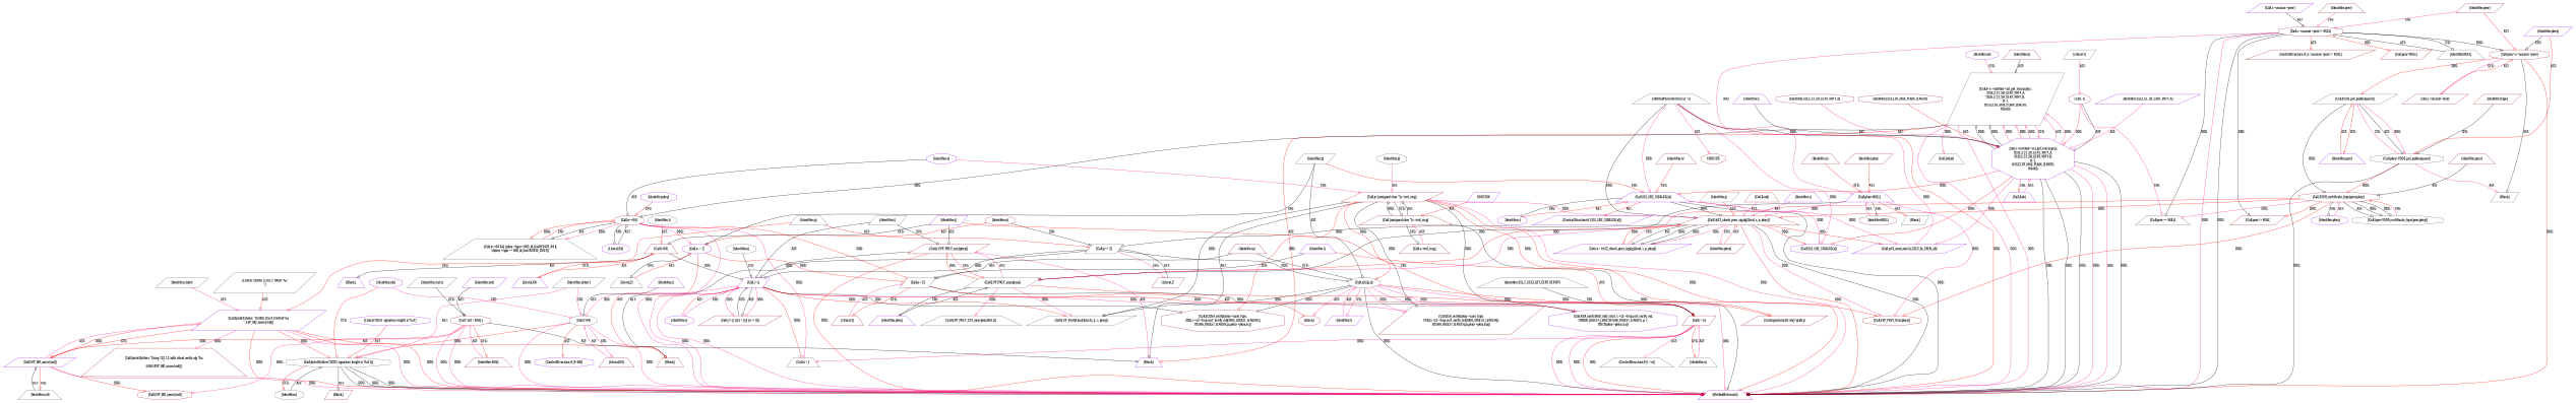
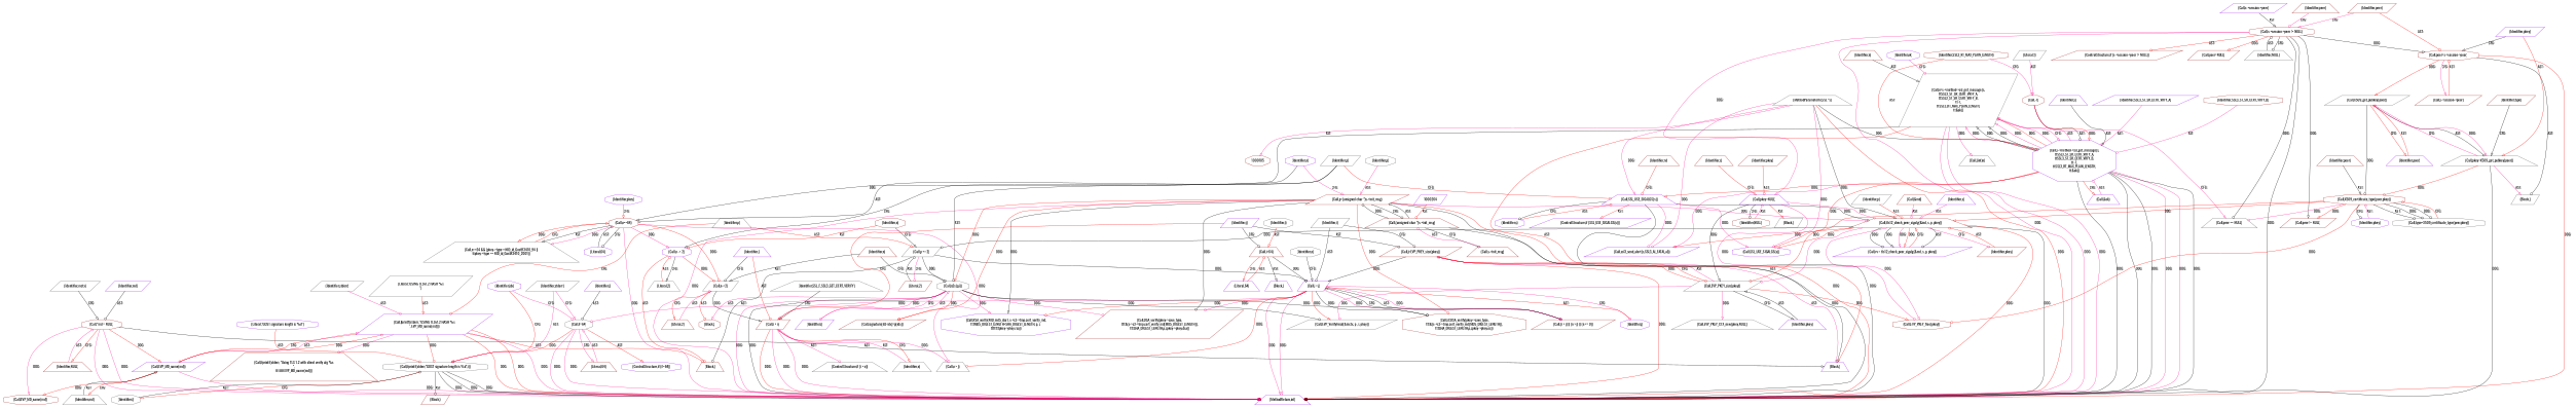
  digraph {
    fontname=Oswald
    node [color=brown fontname=Oswald shape=parallelogram]
    edge [arrowhead=odot color=deeppink fontname=Oswald]
    n1 [color=gray40 label="(Call,fprintf(stderr,\"GOST signature length is %d\",i))" shape=octagon]
    n2 [color=gray40 label="(Identifier,i)" shape=octagon]
    n3 [color=purple label="(MethodReturn,int)" shape=trapezium]
    n4 [label="(Block,)"]
    n5 [color=purple label="(Call,fprintf(stderr, \"USING TLSv1.2 HASH %s\n\", EVP_MD_name(md)))"]
    n6 [color=purple label="(Call,EVP_MD_name(md))"]
    n7 [label="(Block,)" shape=trapezium]
    n8 [label="(Call,fprintf(stderr, \"Using TLS 1.2 with client verify alg %s\n\",\n\t\t\t\t\t\t\tEVP_MD_name(md)))" shape=trapezium]
    n9 [color=gray40 label="(Identifier,md)" shape=trapezium]
    n10 [label="(Call,EVP_MD_name(md))" shape=octagon]
    n11 [label="(Call,*md = NULL)" shape=octagon]
    n12 [label="(Identifier,NULL)" shape=trapezium]
    n13 [color=purple label="(Block,)" shape=trapezium]
    n14 [color=gray40 label="(Call,i!=64)" shape=octagon]
    n15 [color=purple label="(ControlStructure,if (i!=64))" shape=octagon]
    n16 [label="(Literal,64)" shape=trapezium]
    n17 [color=purple label="(Call,i > j)"]
    n18 [color=purple label="(Identifier,j)" shape=octagon]
    n19 [label="(Call,DSA_verify(pkey->save_type,\n\t\t\t&(s->s3->tmp.cert_verify_md[MD5_DIGEST_LENGTH]),\n\t\t\tSHA_DIGEST_LENGTH,p,i,pkey->pkey.dsa))"]
    n20 [label="(Call,(i > j) || (n > j) || (n <= 0))"]
    n21 [color=purple label="(Call,RSA_verify(NID_md5_sha1, s->s3->tmp.cert_verify_md,\n\t\t\tMD5_DIGEST_LENGTH+SHA_DIGEST_LENGTH, p, i, \n\t\t\t\t\t\t\tpkey->pkey.rsa))" shape=octagon]
    n22 [label="(Call,ECDSA_verify(pkey->save_type,\n\t\t\t&(s->s3->tmp.cert_verify_md[MD5_DIGEST_LENGTH]),\n\t\t\tSHA_DIGEST_LENGTH,p,i,pkey->pkey.ec))" shape=octagon]
    n23 [color=gray40 label="(Call,n > j)" shape=trapezium]
    n24 [color=gray40 label="(Call,EVP_VerifyFinal(&mctx, p , i, pkey))"]
    n25 [label="(Call,i=64)" shape=trapezium]
    n26 [color=purple label="(Block,)" shape=trapezium]
    n27 [color=purple label="(Literal,64)" shape=trapezium]
    n28 [label="(Call,i > n)"]
    n29 [color=gray40 label="(Identifier,n)" shape=trapezium]
    n30 [color=gray40 label="(ControlStructure,if (i > n))" shape=trapezium]
    n31 [color=gray40 label="(Call,n2s(p,i))" shape=octagon]
    n32 [label="(Call,signature[63-idx]=p[idx])"]
    n33 [color=purple label="(Identifier,i)"]
    n34 [label="(Block,)" shape=octagon]
    n35 [color=gray40 label="(Call,p += 2)"]
    n36 [label="(Literal,2)"]
    n37 [label="(Call,tls12_check_peer_sigalg(&md, s, p, pkey))" shape=trapezium]
    n38 [color=gray40 label="(Call,EVP_PKEY_size(pkey))"]
    n39 [color=purple label="(Call,ssl3_send_alert(s,SSL3_AL_FATAL,al))"]
    n40 [color=purple label="(Call,rv = tls12_check_peer_sigalg(&md, s, p, pkey))"]
    n41 [label="(Call,EVP_PKEY_free(pkey))" shape=octagon]
    n42 [label="(Identifier,pkey)"]
    n43 [color=purple label="(Call,SSL_USE_SIGALGS(s))" shape=octagon]
    n44 [label="(Call,j=EVP_PKEY_size(pkey))"]
    n45 [color=gray40 label="(Call,EVP_PKEY_CTX_new(pkey,NULL))" shape=trapezium]
    n46 [color=purple label="(Identifier,pkey)" shape=trapezium]
    n47 [color=purple label="(Call,SSL_USE_SIGALGS(s))" shape=trapezium]
    n48 [color=purple label="(Identifier,s)" shape=octagon]
    n49 [color=purple label="(ControlStructure,if (SSL_USE_SIGALGS(s)))"]
    n50 [color=purple label="(Call,s->method->ssl_get_message(s,\n\t\tSSL3_ST_SR_CERT_VRFY_A,\n\t\tSSL3_ST_SR_CERT_VRFY_B,\n\t\t-1,\n\t\tSSL3_RT_MAX_PLAIN_LENGTH,\n\t\t&ok))" shape=octagon]
    n51 [color=gray40 label="(Call,n=s->method->ssl_get_message(s,\n\t\tSSL3_ST_SR_CERT_VRFY_A,\n\t\tSSL3_ST_SR_CERT_VRFY_B,\n\t\t-1,\n\t\tSSL3_RT_MAX_PLAIN_LENGTH,\n\t\t&ok))"]
    n52 [color=purple label="(Call,&ok)" shape=trapezium]
    n53 [label="(Call,n==64)" shape=octagon]
    n54 [color=gray40 label="(Call,(int)n)" shape=trapezium]
    n55 [color=gray40 label="(MethodParameterIn,SSL *s)" shape=trapezium]
    1000105 [shape=octagon]
    n57 [label="(Call,-1)" shape=octagon]
    n58 [color=gray40 label="(Call,peer == NULL)" shape=trapezium]
    n59 [color=gray40 label="(Literal,1)"]
    n60 [label="(Call,p=(unsigned char *)s->init_msg)"]
    n61 [label="(Call,(unsigned char *)s->init_msg)" shape=trapezium]
    n62 [label="(Call,s->init_msg)" shape=trapezium]
    n63 [color=purple label="(Call,pkey=NULL)" shape=trapezium]
    n64 [label="(Identifier,NULL)" shape=octagon]
    n65 [color=gray40 label="(Block,)"]
    n66 [label="(Call,s->session->peer != NULL)" shape=octagon]
    n67 [label="(Call,peer=s->session->peer)" shape=octagon]
    n68 [label="(ControlStructure,if (s->session->peer != NULL))"]
    n69 [label="(Call,peer=NULL)"]
    n70 [label="(Call,peer != NULL)"]
    n71 [color=gray40 label="(Identifier,NULL)" shape=trapezium]
    n72 [color=gray40 label="(Call,X509_get_pubkey(peer))"]
    n73 [color=gray40 label="(Block,)"]
    n74 [label="(Call,s->session->peer)"]
    n75 [label="(Call,X509_certificate_type(peer,pkey))" shape=octagon]
    n76 [color=purple label="(Identifier,pkey)" shape=octagon]
    n77 [color=gray40 label="(Call,type=X509_certificate_type(peer,pkey))" shape=octagon]
-   n78 [color=gray40 label="(Call,pkey=X509_get_pubkey(peer))" shape=octagon]
+   n78 [color=gray40 label="(Call,pkey=X509_get_pubkey(peer))" shape=trapezium]
    n79 [color=purple label="(Identifier,peer)" shape=trapezium]
    n80 [color=gray40 label="(Call,n-=2)"]
    n81 [label="(Literal,2)" shape=trapezium]
    n82 [color=purple label="(Call,n -= 2)" shape=octagon]
    n83 [color=gray40 label="(Literal,2)" shape=trapezium]
    n84 [color=gray40 label="(Call,n==64 && (pkey->type==NID_id_GostR3410_94 ||\n\t\tpkey->type == NID_id_GostR3410_2001))" shape=trapezium]
    n85 [color=purple label="(Literal,64)" shape=octagon]
    n86 [color=purple label="(Identifier,i)" shape=trapezium]
    n87 [color=purple label="(Identifier,idx)" shape=octagon]
    n88 [color=gray40 label="(Identifier,i)"]
    n89 [color=purple label="(Literal,\"GOST signature length is %d\")" shape=octagon]
    n90 [label="(Identifier,pkey)"]
    n91 [color=gray40 label="(Identifier,p)" shape=trapezium]
    n92 [color=purple label="(Identifier,i)" shape=trapezium]
    n93 [color=gray40 label="(Identifier,p)"]
    n94 [color=gray40 label="(Identifier,p)" shape=octagon]
    n95 [color=purple label="(Identifier,n)" shape=octagon]
    n96 [color=purple label="(Identifier,SSL3_ST_SR_CERT_VRFY_A)"]
    n97 [color=gray40 label="(Identifier,stderr)"]
    n98 [label="(Identifier,rv)" shape=trapezium]
    n99 [label="(Identifier,n)" shape=octagon]
    n100 [label="(Identifier,n)" shape=trapezium]
    n101 [color=gray40 label="(Identifier,SSL_F_SSL3_GET_CERT_VERIFY)" shape=trapezium]
    n102 [color=purple label="(Identifier,md)"]
    n103 [color=purple label="(Identifier,j)"]
    n104 [label="(Identifier,type)"]
    n105 [color=gray40 label="(Identifier,p)"]
    n106 [color=purple label="(Identifier,pkey)" shape=octagon]
    n107 [label="(Identifier,s)" shape=trapezium]
    n108 [color=gray40 label="(Literal,\"USING TLSv1.2 HASH %s\n\")"]
    n109 [color=gray40 label="(Identifier,stderr)"]
    n110 [color=purple label="(Identifier,s)" shape=trapezium]
    n111 [label="(Identifier,peer)" shape=trapezium]
    n112 [color=purple label="(Call,s->session->peer)"]
    n113 [label="(Identifier,peer)" shape=trapezium]
    n114 [color=purple label="(Identifier,ok)" shape=octagon]
    n115 [label="(Identifier,peer)"]
    n116 [label="(Identifier,SSL3_ST_SR_CERT_VRFY_B)" shape=octagon]
    n117 [label="(Call,&md)" shape=trapezium]
    n118 [color=purple label="(Identifier,s)" shape=trapezium]
    n119 [color=gray40 label="(Identifier,n)" shape=octagon]
    n120 [color=purple label="(Identifier,pkey)"]
    n121 [label="(Identifier,n)" shape=trapezium]
    n122 [color=gray40 label="(Identifier,i)" shape=octagon]
    n123 [color=gray40 label="(Identifier,mctx)"]
    n124 [label="(Identifier,SSL3_RT_MAX_PLAIN_LENGTH)" shape=octagon]
    1000264 [color=purple]
    n1 -> n2 [arrowhead=onormal color=red label="CFG: "]
    n1 -> n3 [color=black label="DDG: "]
    n1 -> n3 [arrowhead=onormal color=black label="DDG: "]
    n1 -> n3 [arrowhead=onormal color=black label="DDG: "]
    n1 -> n4 [color=black label="AST: "]
    n2 -> n1 [color=black label="AST: "]
    n5 -> n1 [color=red label="DDG: "]
    n5 -> n3 [color=red label="DDG: "]
    n5 -> n3 [arrowhead=onormal label="DDG: "]
    n5 -> n3 [color=red label="DDG: "]
    n5 -> n6 [color=red label="CFG: "]
    n5 -> n7 [color=red label="AST: "]
    n5 -> n8 [label="DDG: "]
    n6 -> n3 [arrowhead=onormal label="DDG: "]
    n6 -> n5 [arrowhead=onormal label="AST: "]
    n6 -> n5 [color=red label="DDG: "]
    n6 -> n9 [arrowhead=onormal color=red label="CFG: "]
    n6 -> n10 [arrowhead=onormal color=red label="DDG: "]
    n9 -> n6 [arrowhead=onormal color=black label="AST: "]
    n11 -> n3 [arrowhead=onormal label="DDG: "]
    n11 -> n3 [arrowhead=onormal label="DDG: "]
    n11 -> n6 [arrowhead=onormal color=red label="DDG: "]
    n11 -> n10 [arrowhead=onormal label="DDG: "]
    n11 -> n12 [arrowhead=onormal color=red label="CFG: "]
    n11 -> n13 [arrowhead=onormal color=black label="AST: "]
    n12 -> n11 [label="AST: "]
    n14 -> n1 [arrowhead=onormal color=red label="DDG: "]
    n14 -> n3 [arrowhead=onormal label="DDG: "]
    n14 -> n3 [arrowhead=onormal label="DDG: "]
    n14 -> n15 [arrowhead=onormal color=red label="AST: "]
    n14 -> n16 [arrowhead=onormal label="CFG: "]
    n16 -> n14 [arrowhead=onormal label="AST: "]
    n17 -> n3 [arrowhead=onormal label="DDG: "]
    n17 -> n3 [arrowhead=onormal label="DDG: "]
    n17 -> n14 [label="DDG: "]
    n17 -> n18 [label="CFG: "]
    n17 -> n19 [label="DDG: "]
    n17 -> n20 [color=black label="AST: "]
    n17 -> n20 [label="DDG: "]
    n17 -> n20 [arrowhead=onormal label="DDG: "]
    n17 -> n21 [arrowhead=onormal color=red label="DDG: "]
    n17 -> n22 [color=black label="DDG: "]
    n17 -> n23 [color=red label="DDG: "]
    n17 -> n24 [arrowhead=onormal color=red label="DDG: "]
    n18 -> n17 [color=red label="AST: "]
    n20 -> n17 [color=black label="CFG: "]
    n25 -> n17 [color=black label="DDG: "]
    n25 -> n26 [arrowhead=onormal color=black label="AST: "]
    n25 -> n27 [arrowhead=onormal color=red label="CFG: "]
    n27 -> n25 [color=red label="AST: "]
    n28 -> n3 [label="DDG: "]
    n28 -> n3 [label="DDG: "]
    n28 -> n3 [color=red label="DDG: "]
    n28 -> n23 [arrowhead=onormal label="DDG: "]
    n28 -> n29 [arrowhead=onormal color=red label="CFG: "]
    n28 -> n30 [label="AST: "]
    n29 -> n28 [arrowhead=onormal label="AST: "]
    n31 -> n3 [arrowhead=onormal label="DDG: "]
    n31 -> n3 [color=black label="DDG: "]
    n31 -> n19 [label="DDG: "]
    n31 -> n21 [arrowhead=onormal label="DDG: "]
    n31 -> n22 [color=black label="DDG: "]
    n31 -> n24 [color=black label="DDG: "]
    n31 -> n28 [arrowhead=onormal label="DDG: "]
    n31 -> n32 [color=red label="DDG: "]
    n31 -> n33 [label="CFG: "]
    n31 -> n34 [arrowhead=onormal label="AST: "]
    n33 -> n31 [arrowhead=onormal label="AST: "]
    n35 -> n7 [color=black label="AST: "]
    n35 -> n17 [color=black label="DDG: "]
    n35 -> n31 [color=black label="DDG: "]
    n35 -> n36 [label="CFG: "]
    n36 -> n35 [color=black label="AST: "]
    n37 -> n3 [arrowhead=onormal color=black label="DDG: "]
    n37 -> n3 [arrowhead=onormal color=red label="DDG: "]
    n37 -> n35 [color=black label="DDG: "]
    n37 -> n38 [label="DDG: "]
    n37 -> n39 [arrowhead=onormal color=red label="DDG: "]
    n37 -> n40 [color=black label="AST: "]
    n37 -> n40 [color=black label="DDG: "]
    n37 -> n40 [arrowhead=onormal color=black label="DDG: "]
    n37 -> n40 [arrowhead=onormal label="DDG: "]
    n37 -> n40 [arrowhead=onormal color=red label="DDG: "]
    n37 -> n41 [arrowhead=onormal label="DDG: "]
    n37 -> n42 [label="CFG: "]
    n37 -> n43 [arrowhead=onormal color=red label="DDG: "]
    n38 -> n24 [label="DDG: "]
    n38 -> n41 [arrowhead=onormal color=red label="DDG: "]
    n38 -> n44 [label="AST: "]
    n38 -> n44 [arrowhead=onormal color=red label="DDG: "]
    n38 -> n45 [arrowhead=onormal label="DDG: "]
    n38 -> n46 [arrowhead=onormal color=black label="CFG: "]
    n40 -> n37 [arrowhead=onormal color=red label="CFG: "]
    n42 -> n37 [color=red label="AST: "]
    n44 -> n3 [arrowhead=onormal color=red label="DDG: "]
    n44 -> n13 [label="AST: "]
    n44 -> n17 [arrowhead=onormal color=black label="DDG: "]
    n44 -> n38 [color=red label="CFG: "]
    n46 -> n38 [arrowhead=onormal color=black label="AST: "]
    n47 -> n3 [arrowhead=onormal color=black label="DDG: "]
    n47 -> n37 [color=black label="DDG: "]
    n47 -> n39 [label="DDG: "]
    n47 -> n43 [arrowhead=onormal label="DDG: "]
    n47 -> n48 [color=black label="CFG: "]
    n47 -> n49 [arrowhead=onormal color=red label="AST: "]
    n48 -> n47 [color=red label="AST: "]
    n50 -> n3 [color=black label="DDG: "]
    n50 -> n3 [color=black label="DDG: "]
    n50 -> n3 [arrowhead=onormal label="DDG: "]
    n50 -> n3 [label="DDG: "]
    n50 -> n3 [color=black label="DDG: "]
    n50 -> n3 [arrowhead=onormal color=black label="DDG: "]
    n50 -> n39 [label="DDG: "]
    n50 -> n43 [color=red label="DDG: "]
    n50 -> n47 [arrowhead=onormal color=red label="DDG: "]
    n50 -> n51 [label="AST: "]
    n50 -> n51 [arrowhead=onormal label="DDG: "]
    n50 -> n51 [arrowhead=onormal color=black label="DDG: "]
    n50 -> n51 [arrowhead=onormal color=black label="DDG: "]
    n50 -> n51 [arrowhead=onormal label="DDG: "]
    n50 -> n51 [color=red label="DDG: "]
    n50 -> n51 [arrowhead=onormal label="DDG: "]
    n50 -> n52 [arrowhead=onormal color=red label="CFG: "]
    n51 -> n3 [label="DDG: "]
    n51 -> n3 [label="DDG: "]
    n51 -> n13 [arrowhead=onormal color=red label="AST: "]
    n51 -> n50 [arrowhead=onormal label="CFG: "]
    n51 -> n53 [arrowhead=onormal color=black label="DDG: "]
    n51 -> n54 [arrowhead=onormal label="DDG: "]
    n52 -> n50 [label="AST: "]
    n53 -> n3 [arrowhead=onormal label="DDG: "]
    n53 -> n23 [label="DDG: "]
    n53 -> n80 [color=red label="DDG: "]
    n53 -> n82 [arrowhead=onormal label="DDG: "]
    n53 -> n84 [arrowhead=onormal color=black label="AST: "]
    n53 -> n84 [arrowhead=onormal label="DDG: "]
    n53 -> n84 [arrowhead=onormal color=red label="DDG: "]
    n53 -> n85 [color=black label="CFG: "]
    n55 -> n3 [arrowhead=onormal color=red label="DDG: "]
    n55 -> n37 [arrowhead=onormal color=black label="DDG: "]
    n55 -> n39 [label="DDG: "]
    n55 -> n43 [arrowhead=onormal label="DDG: "]
    n55 -> n47 [arrowhead=onormal label="DDG: "]
    n55 -> n50 [color=black label="DDG: "]
    n55 -> 1000105 [arrowhead=onormal label="AST: "]
    n57 -> n50 [color=black label="AST: "]
    n57 -> n50 [arrowhead=onormal color=red label="DDG: "]
    n57 -> n58 [arrowhead=onormal label="CFG: "]
    n59 -> n57 [arrowhead=onormal label="AST: "]
    n60 -> n3 [color=red label="DDG: "]
    n60 -> n3 [label="DDG: "]
    n60 -> n13 [color=black label="AST: "]
    n60 -> n19 [color=black label="DDG: "]
    n60 -> n21 [arrowhead=onormal color=black label="DDG: "]
    n60 -> n22 [color=red label="DDG: "]
-   n60 -> n24 [color=black label="DDG: "]
    n60 -> n31 [arrowhead=onormal color=red label="DDG: "]
    n60 -> n32 [arrowhead=onormal color=red label="DDG: "]
    n60 -> n37 [label="DDG: "]
    n60 -> n61 [color=black label="CFG: "]
    n61 -> n3 [arrowhead=onormal color=black label="DDG: "]
    n61 -> n60 [color=black label="AST: "]
    n61 -> n60 [color=black label="DDG: "]
    n61 -> n62 [color=black label="CFG: "]
    n62 -> n61 [label="AST: "]
    n63 -> n37 [label="DDG: "]
    n63 -> n38 [arrowhead=onormal color=black label="DDG: "]
    n63 -> n41 [label="DDG: "]
    n63 -> n64 [color=black label="CFG: "]
    n63 -> n65 [arrowhead=onormal color=red label="AST: "]
    n64 -> n63 [label="AST: "]
    n66 -> n3 [label="DDG: "]
    n66 -> n3 [arrowhead=onormal color=black label="DDG: "]
    n66 -> n58 [color=black label="DDG: "]
    n66 -> n63 [arrowhead=onormal label="DDG: "]
    n66 -> n67 [arrowhead=onormal color=black label="DDG: "]
    n66 -> n68 [color=red label="AST: "]
    n66 -> n69 [arrowhead=onormal color=red label="DDG: "]
    n66 -> n70 [arrowhead=onormal color=black label="DDG: "]
    n66 -> n71 [color=black label="CFG: "]
    n67 -> n3 [color=red label="DDG: "]
    n67 -> n72 [arrowhead=onormal color=red label="DDG: "]
    n67 -> n73 [color=black label="AST: "]
    n67 -> n74 [arrowhead=onormal label="CFG: "]
    n71 -> n66 [color=black label="AST: "]
    n72 -> n75 [color=black label="DDG: "]
    n72 -> n78 [color=black label="AST: "]
    n72 -> n78 [arrowhead=onormal label="DDG: "]
    n72 -> n79 [arrowhead=onormal color=red label="CFG: "]
    n74 -> n67 [color=red label="AST: "]
    n75 -> n37 [arrowhead=onormal color=red label="DDG: "]
    n75 -> n38 [color=red label="DDG: "]
    n75 -> n41 [color=red label="DDG: "]
    n75 -> n58 [label="DDG: "]
    n75 -> n70 [arrowhead=onormal color=red label="DDG: "]
    n75 -> n76 [color=black label="CFG: "]
    n75 -> n77 [color=black label="AST: "]
    n75 -> n77 [color=black label="DDG: "]
    n75 -> n77 [color=black label="DDG: "]
    n76 -> n75 [label="AST: "]
    n77 -> n75 [color=red label="CFG: "]
    n78 -> n3 [color=black label="DDG: "]
    n78 -> n72 [label="CFG: "]
    n78 -> n73 [arrowhead=onormal label="AST: "]
    n78 -> n75 [color=red label="DDG: "]
    n79 -> n72 [color=red label="AST: "]
    n80 -> n28 [arrowhead=onormal color=black label="DDG: "]
    n80 -> n34 [color=red label="AST: "]
    n80 -> n81 [arrowhead=onormal color=red label="CFG: "]
    n81 -> n80 [label="AST: "]
    n82 -> n7 [color=red label="AST: "]
    n82 -> n80 [color=red label="DDG: "]
    n82 -> n83 [arrowhead=onormal color=black label="CFG: "]
    n83 -> n82 [color=red label="AST: "]
    n84 -> n53 [arrowhead=onormal color=red label="CFG: "]
    n85 -> n53 [color=black label="AST: "]
    n86 -> n28 [color=red label="AST: "]
    n86 -> n80 [color=black label="CFG: "]
    n87 -> n1 [color=red label="CFG: "]
    n87 -> n14 [label="CFG: "]
    n88 -> n17 [color=black label="AST: "]
    n88 -> n44 [color=black label="CFG: "]
    n89 -> n1 [color=red label="AST: "]
    n90 -> n63 [color=red label="AST: "]
    n91 -> n5 [color=red label="CFG: "]
    n91 -> n35 [arrowhead=onormal color=red label="AST: "]
    n92 -> n14 [color=black label="AST: "]
    n93 -> n31 [color=black label="AST: "]
    n93 -> n47 [color=red label="CFG: "]
    n93 -> n82 [arrowhead=onormal color=black label="CFG: "]
    n94 -> n60 [arrowhead=onormal label="AST: "]
    n95 -> n53 [color=black label="AST: "]
    n95 -> n60 [arrowhead=onormal label="CFG: "]
    n96 -> n50 [label="AST: "]
    n97 -> n5 [label="AST: "]
    n98 -> n47 [color=red label="CFG: "]
    n99 -> n35 [arrowhead=onormal color=black label="CFG: "]
    n99 -> n82 [arrowhead=onormal color=red label="AST: "]
    n100 -> n31 [color=black label="CFG: "]
    n100 -> n80 [arrowhead=onormal color=black label="AST: "]
    n101 -> n28 [arrowhead=onormal color=black label="CFG: "]
    n102 -> n11 [color=black label="AST: "]
    n103 -> n25 [color=black label="CFG: "]
    n103 -> n28 [arrowhead=onormal color=red label="CFG: "]
    n103 -> n44 [color=black label="AST: "]
    n104 -> n78 [arrowhead=onormal color=black label="CFG: "]
    n105 -> n37 [color=red label="AST: "]
    n106 -> n53 [arrowhead=onormal color=red label="CFG: "]
    n107 -> n63 [arrowhead=onormal color=red label="CFG: "]
    n108 -> n5 [arrowhead=onormal color=red label="AST: "]
    n109 -> n1 [arrowhead=onormal label="AST: "]
    n109 -> n14 [arrowhead=onormal label="CFG: "]
    n110 -> n50 [arrowhead=onormal color=black label="AST: "]
    n111 -> n66 [label="CFG: "]
    n112 -> n66 [arrowhead=onormal color=black label="AST: "]
    n113 -> n75 [arrowhead=onormal color=black label="AST: "]
    n114 -> n51 [label="CFG: "]
    n115 -> n66 [arrowhead=onormal label="CFG: "]
    n115 -> n67 [color=red label="AST: "]
    n116 -> n50 [label="AST: "]
    n117 -> n37 [label="AST: "]
    n118 -> n37 [arrowhead=onormal label="AST: "]
    n119 -> n17 [arrowhead=onormal color=black label="CFG: "]
    n120 -> n67 [arrowhead=onormal color=black label="CFG: "]
    n120 -> n78 [arrowhead=onormal color=red label="AST: "]
    n121 -> n51 [arrowhead=onormal color=black label="AST: "]
    n122 -> n25 [arrowhead=onormal color=red label="AST: "]
    n123 -> n11 [arrowhead=onormal color=black label="CFG: "]
    n124 -> n50 [arrowhead=onormal color=red label="AST: "]
+   n124 -> n57 [arrowhead=onormal label="CFG: "]
    1000264 -> n61 [color=red label="AST: "]
  }
